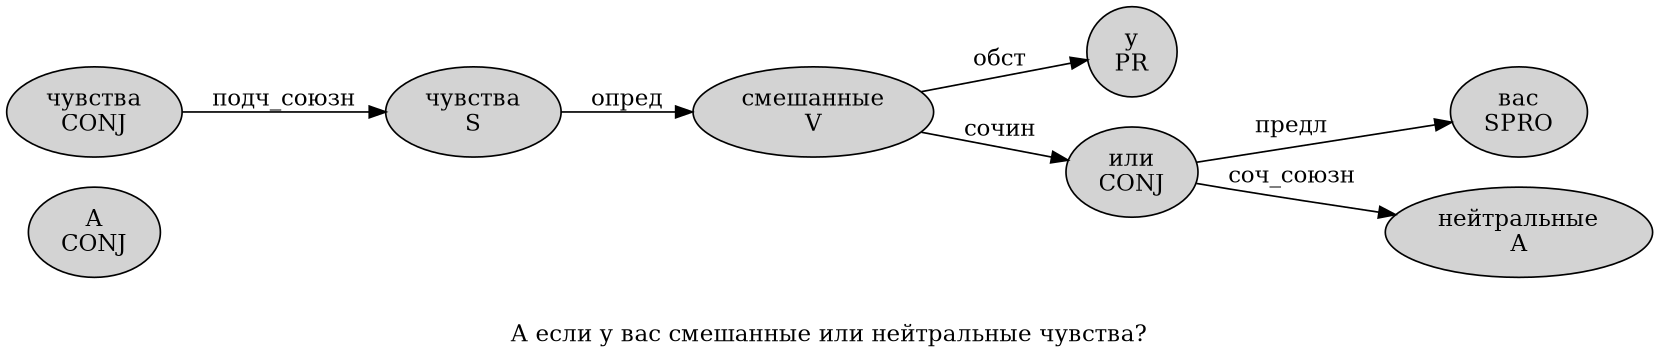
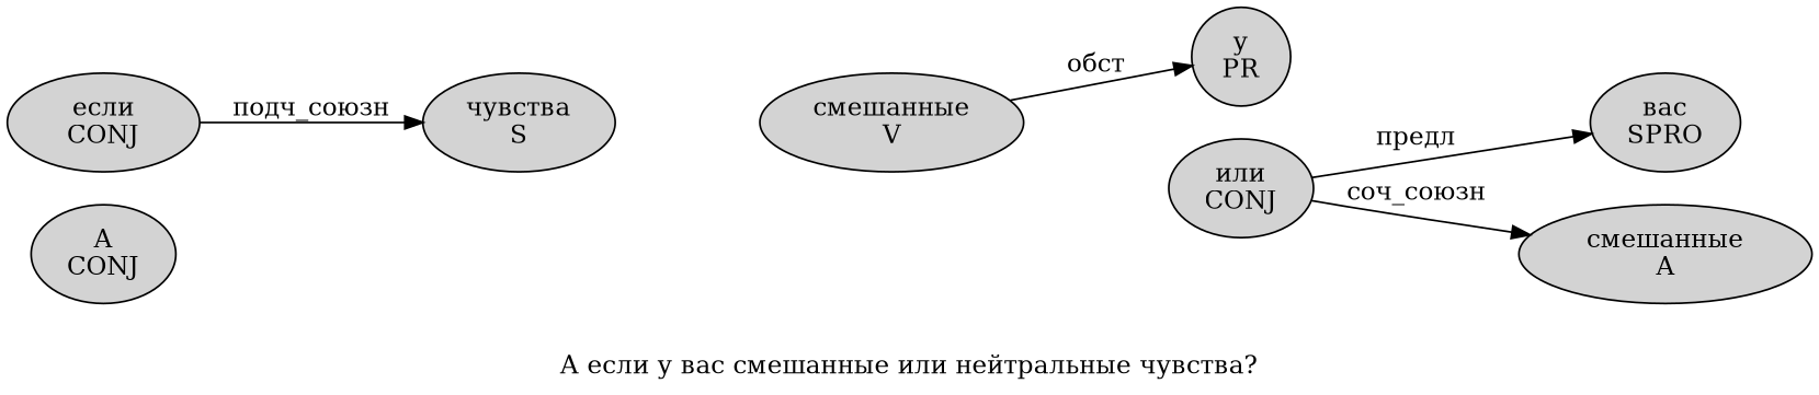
  digraph {
    label="А если у вас смешанные или нейтральные чувства?"
    rankdir=LR
    node [fillcolor=lightgray penwidth=1 shape=ellipse style=filled]
    n1 [label="А\nCONJ"]
-   n2 [label="чувства\nCONJ"]
+   n2 [label="если\nCONJ"]
    n3 [label="чувства\nS"]
    n4 [label="смешанные\nV"]
    n5 [label="у\nPR"]
    n6 [label="вас\nSPRO"]
    n7 [label="или\nCONJ"]
-   n8 [label="нейтральные\nA"]
+   n8 [label="смешанные\nA"]
    n2 -> n3 [label="подч_союзн"]
-   n3 -> n4 [label="опред"]
    n4 -> n5 [label="обст"]
-   n4 -> n7 [label="сочин"]
    n7 -> n6 [label="предл"]
    n7 -> n8 [label="соч_союзн"]
  }
